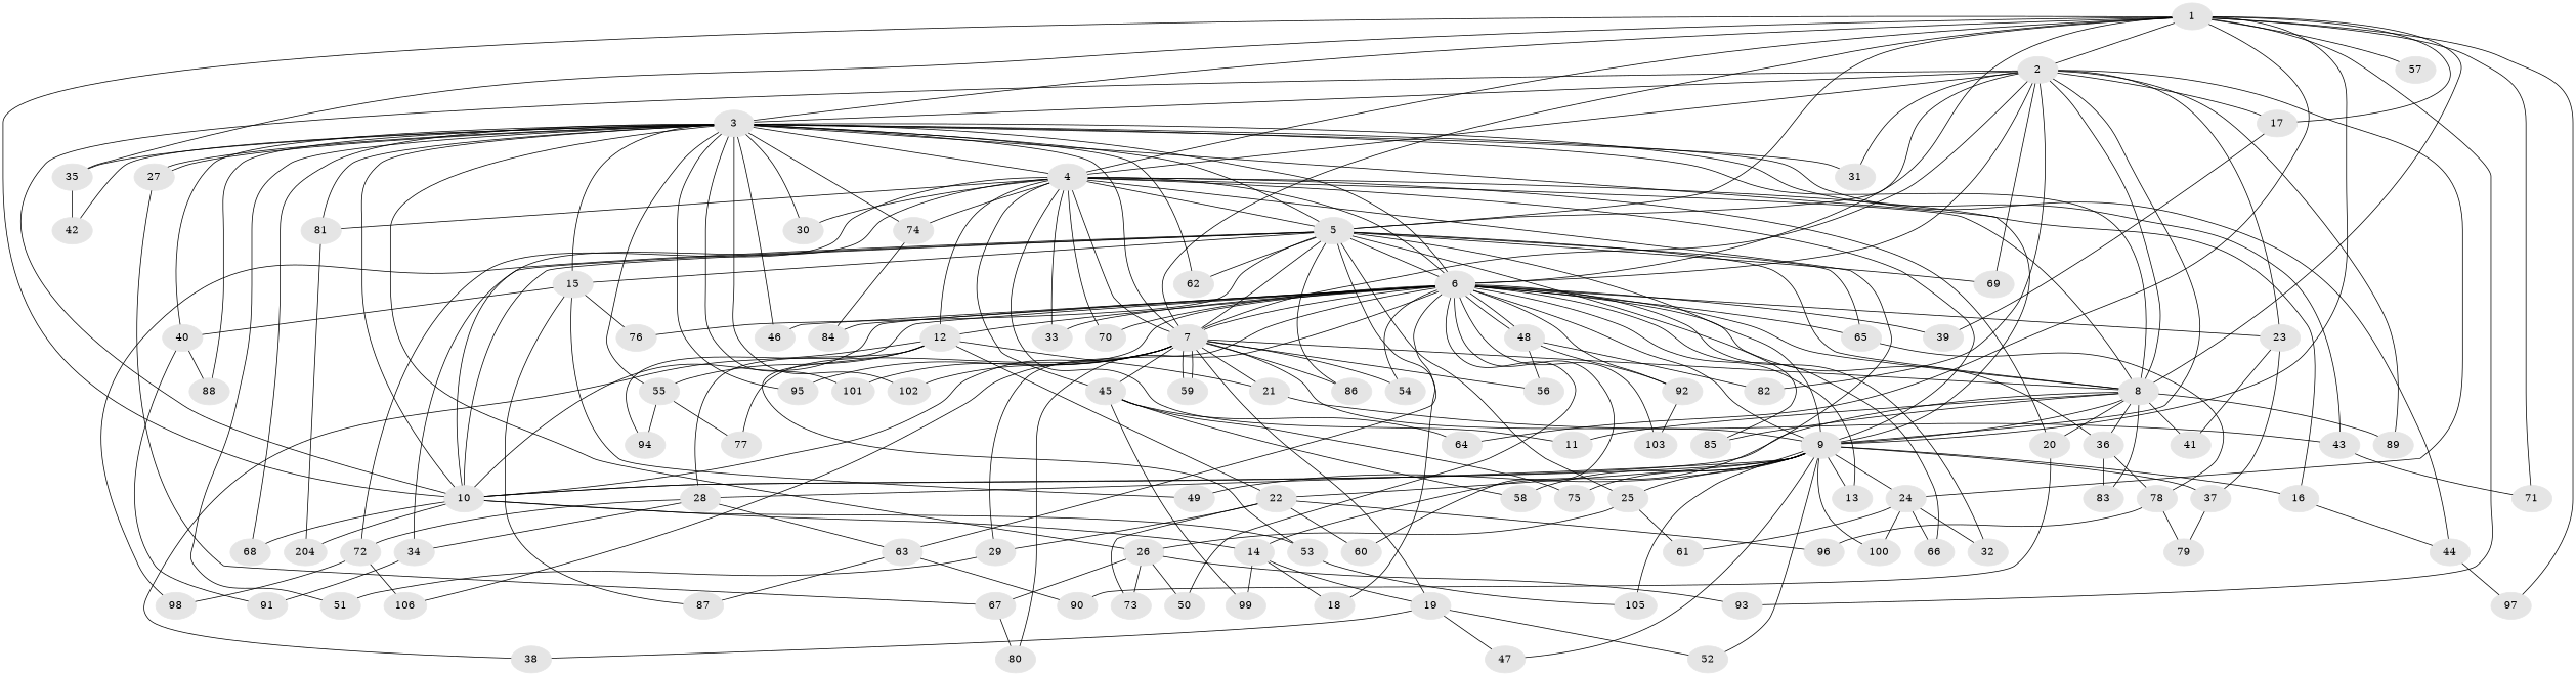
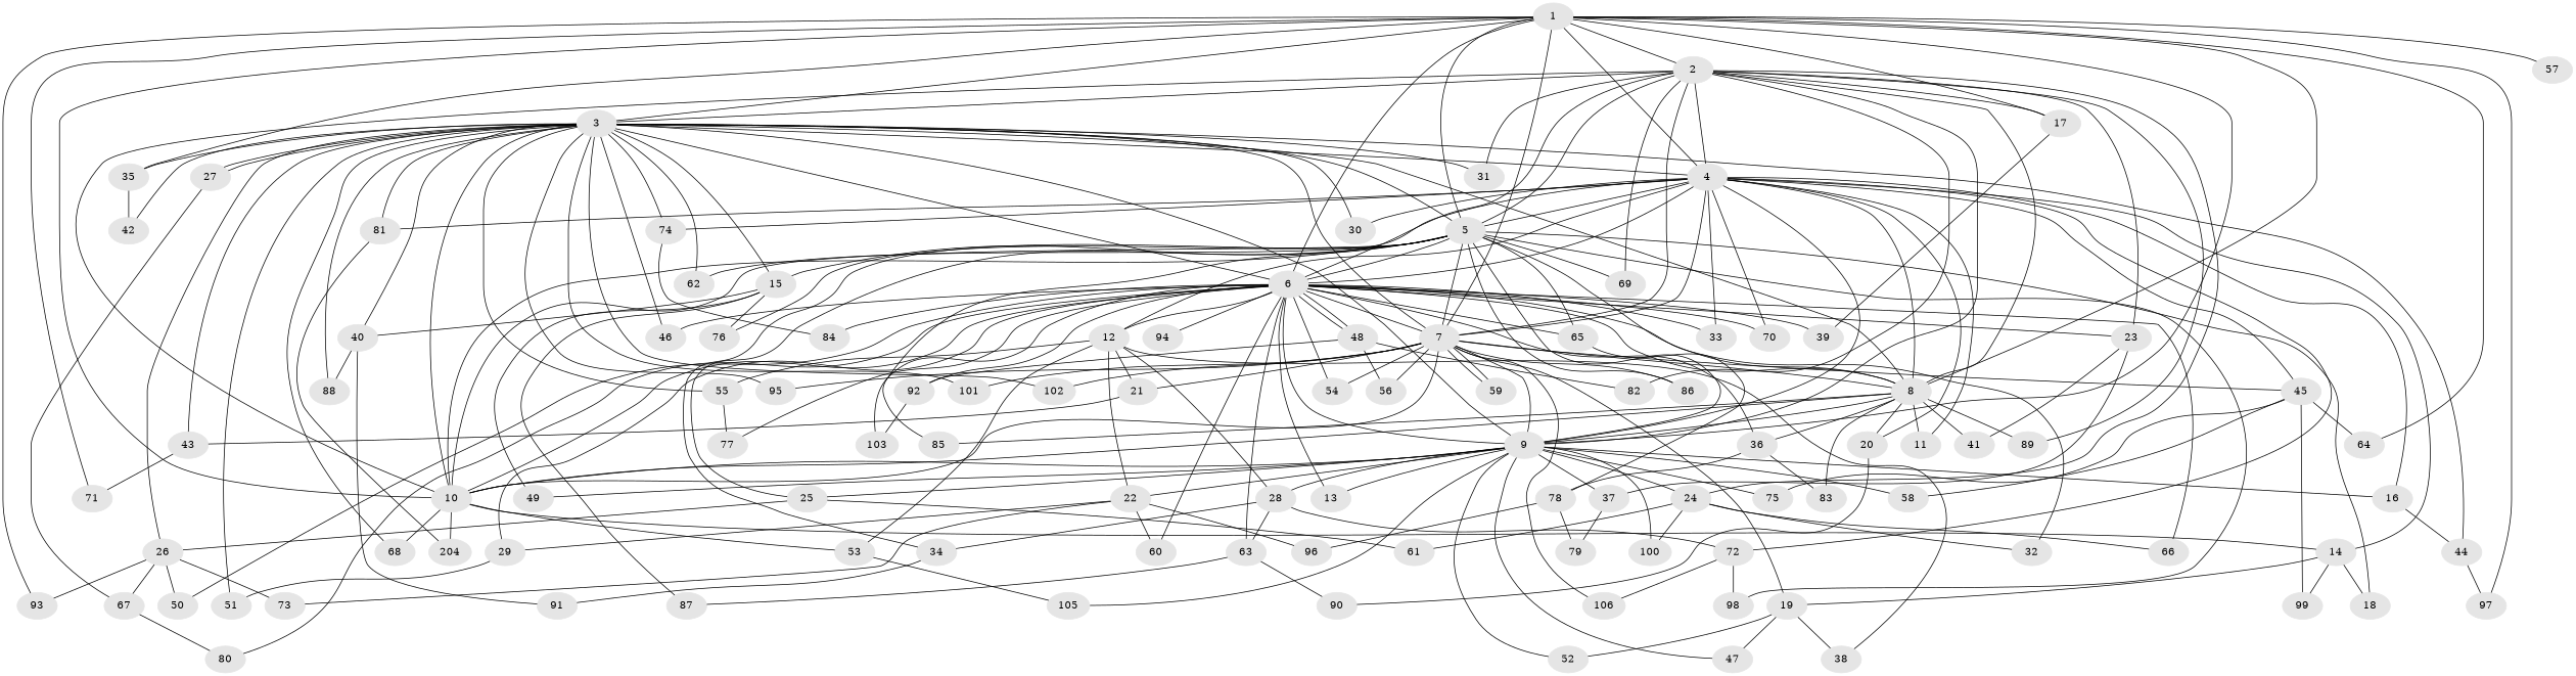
  graph {
    node [color=gray90 style=filled]
    1
    2
    3
    4
    5
    6
    7
    8
    9
    10
    17
    35
    57
    64
    71
    93
    97
    23
    24
    31
    69
    82
    89
    15
    26
    27
    30
    40
    42
    43
    44
    46
    51
    55
    62
    68
    74
    81
    88
    95
    101
    102
    11
    12
    14
    16
    20
    33
    45
    70
    72
    18
    25
    34
    65
    76
    85
    86
    98
    13
    29
    32
    36
    39
    48
    50
    54
    60
    63
    66
    77
    80
    84
    92
    94
    103
    19
    21
    56
    59
    106
    41
    83
    22
    28
    37
    47
    49
    52
    58
    75
    100
    105
    53
    n95 [label=204]
    61
    87
    73
    67
    91
    38
    99
    90
    78
    96
    79
    1 -- 2
    1 -- 3
    1 -- 4
    1 -- 5
    1 -- 6
    1 -- 7
    1 -- 8
    1 -- 9
    1 -- 10
    1 -- 17
    1 -- 35
    1 -- 57
    1 -- 64
    1 -- 71
    1 -- 93
    1 -- 97
    2 -- 3
    2 -- 4
    2 -- 5
    2 -- 6
    2 -- 7
    2 -- 8
    2 -- 9
    2 -- 10
    2 -- 17
    2 -- 23
    2 -- 24
    2 -- 31
    2 -- 69
    2 -- 82
    2 -- 89
    3 -- 4
    3 -- 5
    3 -- 6
    3 -- 7
    3 -- 8
    3 -- 9
    3 -- 10
    3 -- 35
    3 -- 31
    3 -- 15
    3 -- 26
    3 -- 27
    3 -- 27
    3 -- 30
    3 -- 40
    3 -- 42
    3 -- 43
    3 -- 44
    3 -- 46
    3 -- 51
    3 -- 55
    3 -- 62
    3 -- 68
    3 -- 74
    3 -- 81
    3 -- 88
    3 -- 95
    3 -- 101
    3 -- 102
    4 -- 5
    4 -- 6
    4 -- 7
    4 -- 8
    4 -- 9
    4 -- 10
    4 -- 30
    4 -- 74
    4 -- 81
    4 -- 11
    4 -- 12
    4 -- 14
    4 -- 16
    4 -- 20
    4 -- 33
    4 -- 45
    4 -- 70
    4 -- 72
    5 -- 6
    5 -- 7
    5 -- 8
    5 -- 9
    5 -- 10
    5 -- 69
    5 -- 15
    5 -- 62
    5 -- 18
    5 -- 25
    5 -- 34
    5 -- 65
    5 -- 76
    5 -- 85
    5 -- 86
    5 -- 98
    6 -- 7
    6 -- 8
    6 -- 9
    6 -- 10
    6 -- 23
    6 -- 46
    6 -- 12
    6 -- 33
    6 -- 70
    6 -- 65
    6 -- 13
    6 -- 29
    6 -- 32
    6 -- 36
    6 -- 39
    6 -- 48
    6 -- 48
    6 -- 50
    6 -- 54
    6 -- 60
    6 -- 63
    6 -- 66
    6 -- 77
    6 -- 80
    6 -- 84
    6 -- 92
    6 -- 94
    6 -- 103
    7 -- 8
    7 -- 9
    7 -- 10
    7 -- 95
    7 -- 101
    7 -- 102
    7 -- 45
    7 -- 86
    7 -- 54
    7 -- 19
    7 -- 21
    7 -- 56
    7 -- 59
    7 -- 59
    7 -- 106
    8 -- 9
    8 -- 10
    8 -- 89
    8 -- 11
    8 -- 20
    8 -- 85
    8 -- 36
    8 -- 41
    8 -- 83
    9 -- 10
    9 -- 24
    9 -- 16
    9 -- 25
    9 -- 13
    9 -- 22
    9 -- 28
    9 -- 37
    9 -- 47
    9 -- 49
    9 -- 52
    9 -- 58
    9 -- 75
    9 -- 100
    9 -- 105
    10 -- 68
    10 -- 14
    10 -- 53
    10 -- n95
    17 -- 39
    35 -- 42
    23 -- 41
    23 -- 37
    24 -- 32
    24 -- 66
    24 -- 100
    24 -- 61
    15 -- 40
    15 -- 76
    15 -- 49
    15 -- 87
    26 -- 93
    26 -- 50
    26 -- 73
    26 -- 67
    27 -- 67
    40 -- 88
    40 -- 91
    43 -- 71
    44 -- 97
    55 -- 77
-   55 -- 94
    74 -- 84
    81 -- n95
    12 -- 55
    12 -- 21
    12 -- 22
    12 -- 28
    12 -- 53
    12 -- 38
    14 -- 18
    14 -- 19
    14 -- 99
    16 -- 44
    20 -- 90
    45 -- 64
    45 -- 58
    45 -- 75
    45 -- 99
    72 -- 98
    72 -- 106
    25 -- 26
    25 -- 61
    34 -- 91
    65 -- 78
    29 -- 51
    36 -- 83
    36 -- 78
    48 -- 82
    48 -- 92
    48 -- 56
    63 -- 87
    63 -- 90
    92 -- 103
    19 -- 47
    19 -- 52
    19 -- 38
    21 -- 43
    22 -- 29
    22 -- 60
    22 -- 73
    22 -- 96
    28 -- 72
    28 -- 34
    28 -- 63
    37 -- 79
    53 -- 105
    67 -- 80
    78 -- 96
    78 -- 79
  }
